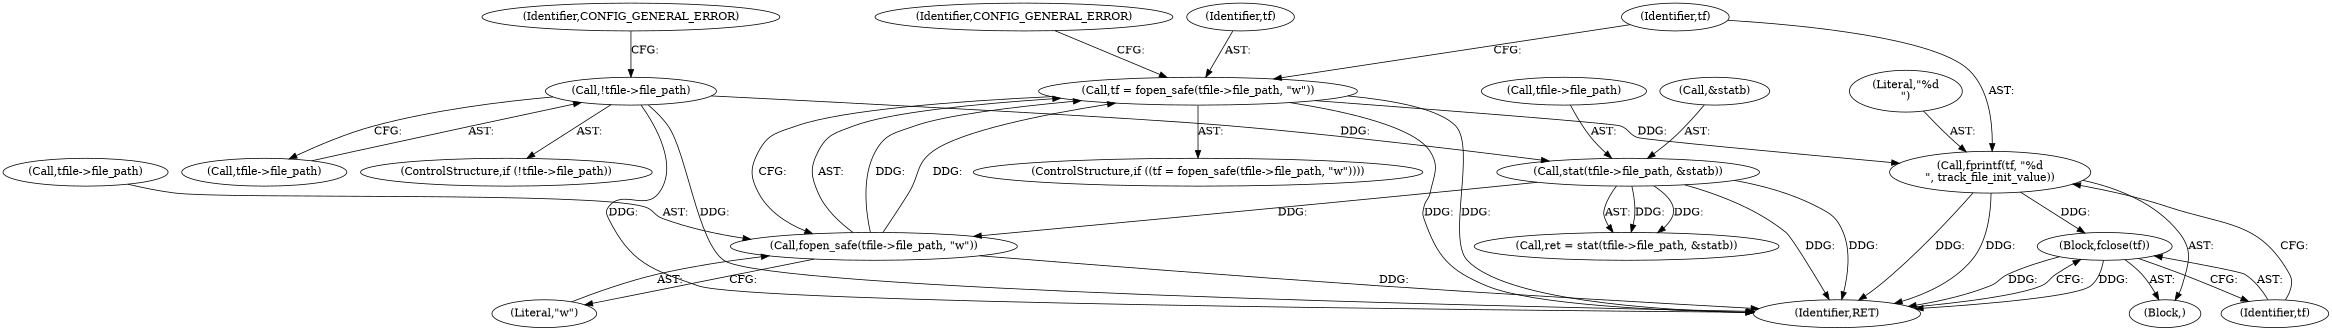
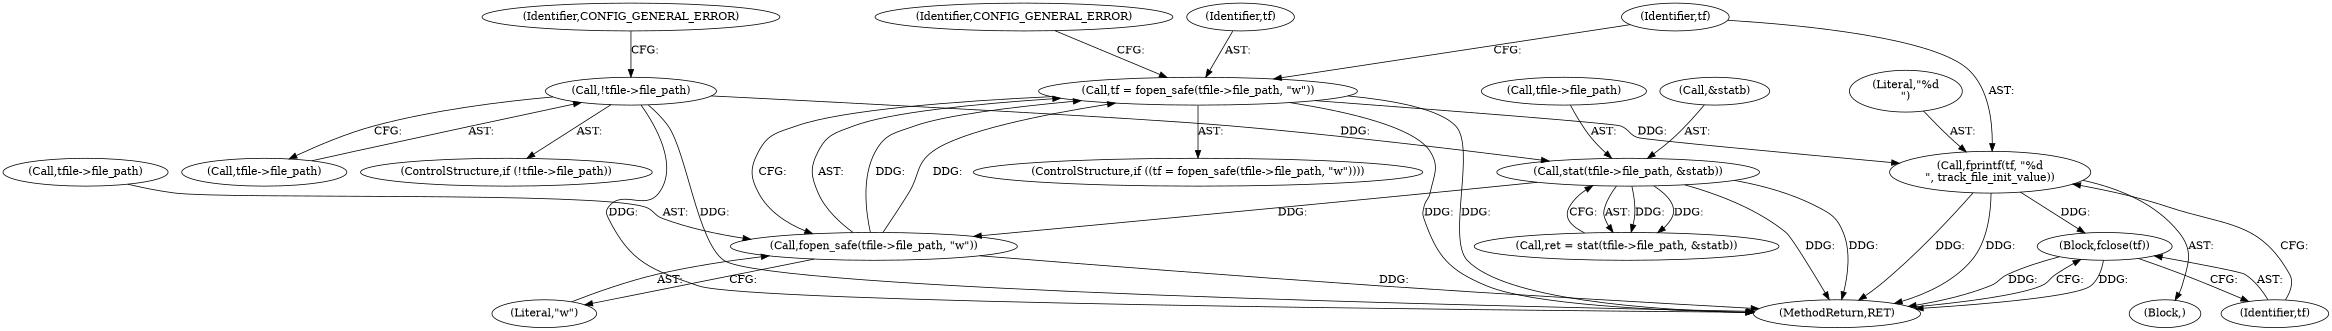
  digraph {
    n1 [label="(Call,fprintf(tf, \"%d\n\", track_file_init_value))"]
    n2 [label="(Block,fclose(tf))"]
    n3 [label="(Block,)"]
-   n4 [label="(Identifier,RET)"]
+   n4 [label="(MethodReturn,RET)"]
    n5 [label="(Identifier,tf)"]
    n6 [label="(Call,tf = fopen_safe(tfile->file_path, \"w\"))"]
    n7 [label="(Call,fopen_safe(tfile->file_path, \"w\"))"]
    n8 [label="(ControlStructure,if ((tf = fopen_safe(tfile->file_path, \"w\"))))"]
    n9 [label="(Literal,\"w\")"]
    n10 [label="(Call,stat(tfile->file_path, &statb))"]
    n11 [label="(Call,ret = stat(tfile->file_path, &statb))"]
    n12 [label="(Call,&statb)"]
    n13 [label="(Call,!tfile->file_path)"]
    n14 [label="(Call,tfile->file_path)"]
    n15 [label="(ControlStructure,if (!tfile->file_path))"]
    n16 [label="(Identifier,tf)"]
    n17 [label="(Literal,\"%d\n\")"]
    n18 [label="(Call,tfile->file_path)"]
    n19 [label="(Identifier,CONFIG_GENERAL_ERROR)"]
    n20 [label="(Identifier,tf)"]
    n21 [label="(Call,tfile->file_path)"]
    n22 [label="(Identifier,CONFIG_GENERAL_ERROR)"]
    n1 -> n2 [label="DDG: "]
    n1 -> n3 [label="AST: "]
    n1 -> n4 [label="DDG: "]
    n1 -> n4 [label="DDG: "]
-   n2 -> n3 [label="AST: "]
    n2 -> n4 [label="DDG: "]
    n2 -> n4 [label="DDG: "]
    n2 -> n5 [label="CFG: "]
    n4 -> n2 [label="CFG: "]
    n5 -> n1 [label="CFG: "]
    n5 -> n2 [label="AST: "]
    n6 -> n1 [label="DDG: "]
    n6 -> n4 [label="DDG: "]
    n6 -> n4 [label="DDG: "]
    n6 -> n7 [label="CFG: "]
    n6 -> n8 [label="AST: "]
    n7 -> n4 [label="DDG: "]
    n7 -> n6 [label="AST: "]
    n7 -> n6 [label="DDG: "]
    n7 -> n6 [label="DDG: "]
    n7 -> n9 [label="CFG: "]
    n9 -> n7 [label="AST: "]
    n10 -> n4 [label="DDG: "]
    n10 -> n4 [label="DDG: "]
    n10 -> n7 [label="DDG: "]
    n10 -> n11 [label="AST: "]
    n10 -> n11 [label="DDG: "]
    n10 -> n11 [label="DDG: "]
+   n11 -> n10 [label="CFG: "]
    n12 -> n10 [label="AST: "]
    n13 -> n4 [label="DDG: "]
    n13 -> n4 [label="DDG: "]
    n13 -> n10 [label="DDG: "]
    n13 -> n14 [label="CFG: "]
    n13 -> n15 [label="AST: "]
    n14 -> n13 [label="AST: "]
    n16 -> n1 [label="AST: "]
    n16 -> n6 [label="CFG: "]
    n17 -> n1 [label="AST: "]
    n18 -> n7 [label="AST: "]
    n19 -> n6 [label="CFG: "]
    n20 -> n6 [label="AST: "]
    n21 -> n10 [label="AST: "]
    n22 -> n13 [label="CFG: "]
  }
